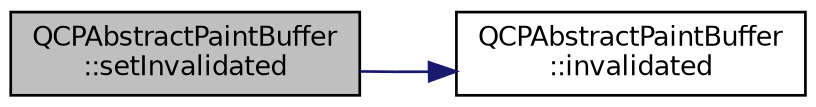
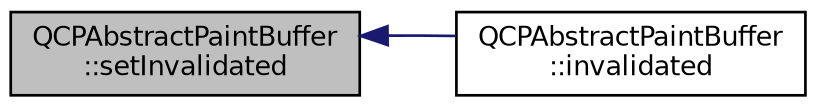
  digraph {
    rankdir=LR
    node [color=black fontname=Helvetica fontsize=10 shape=record style=filled]
    n1 [fillcolor=grey75 fontcolor=black height=0.2 label="QCPAbstractPaintBuffer\l::setInvalidated" width=0.4]
    n2 [fillcolor=white height=0.2 label="QCPAbstractPaintBuffer\l::invalidated" width=0.4]
-   n1 -> n2 [color=midnightblue fontname=Helvetica fontsize=10 labelfontname=Helvetica labelfontsize=10 style=solid]
+   n2 -> n1 [color=midnightblue fontname=Helvetica fontsize=10 labelfontname=Helvetica labelfontsize=10 style=solid]
  }
